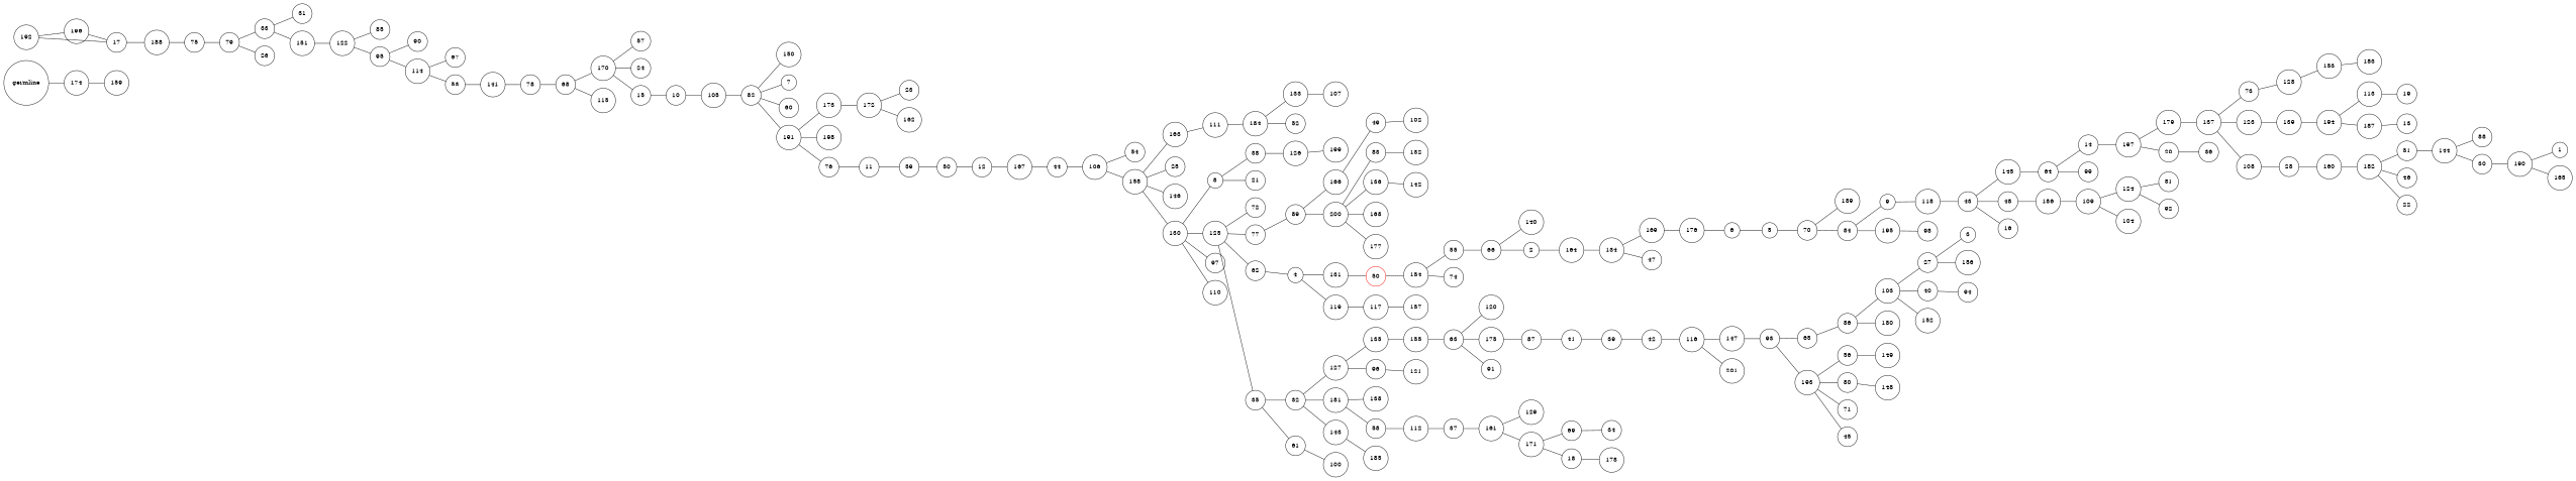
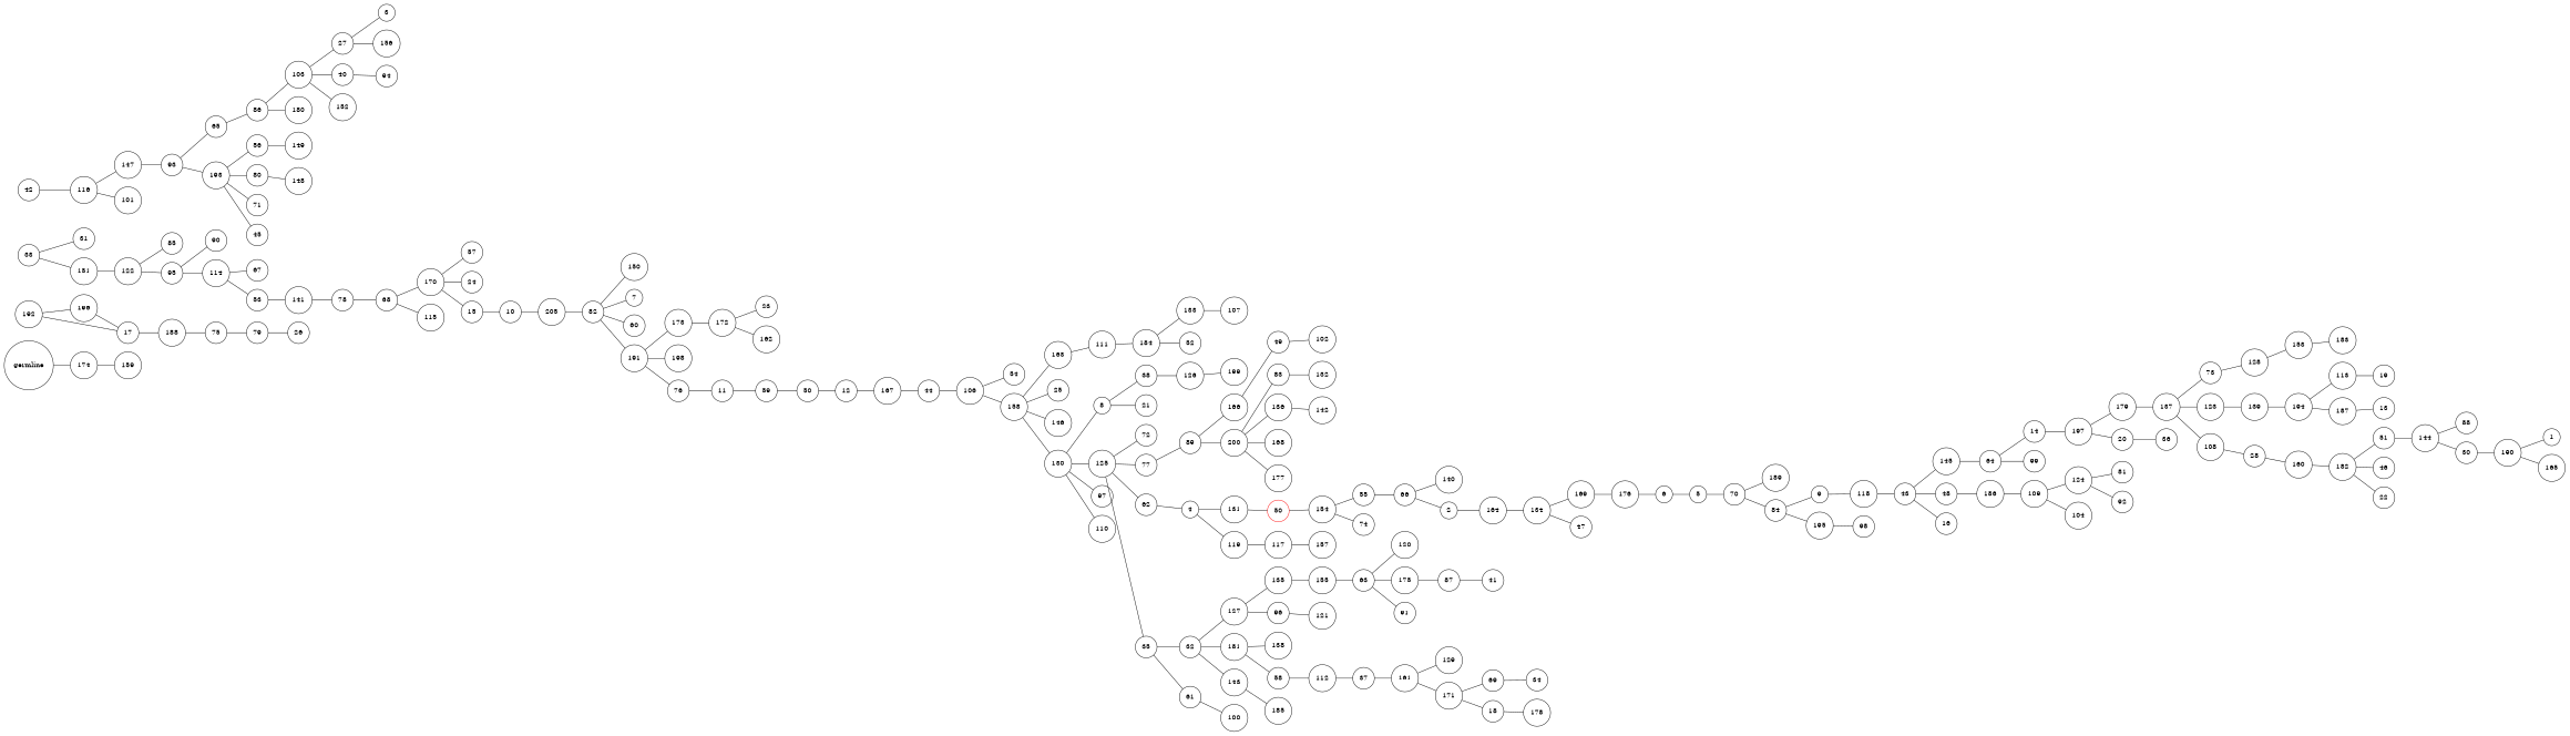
  graph {
    rankdir=LR
    splines=line
    node [shape=circle]
    n1 [label=germline]
    n2 [label=174]
    n3 [label=159]
    n4 [label=192]
    n5 [label=196]
    n6 [label=17]
    n7 [label=188]
    n8 [label=75]
    n9 [label=79]
    n10 [label=33]
    n11 [label=26]
    n12 [label=31]
    n13 [label=151]
    n14 [label=122]
    n15 [label=85]
    n16 [label=95]
    n17 [label=90]
    n18 [label=114]
    n19 [label=67]
    n20 [label=53]
    n21 [label=141]
    n22 [label=78]
    n23 [label=68]
    n24 [label=170]
    n25 [label=115]
    n26 [label=57]
    n27 [label=24]
    n28 [label=15]
    n29 [label=10]
-   n30 [label=105]
+   n30 [label=205]
    n31 [label=82]
    n32 [label=150]
    n33 [label=7]
    n34 [label=60]
    n35 [label=191]
    n36 [label=173]
    n37 [label=198]
    n38 [label=76]
    n39 [label=172]
    n40 [label=11]
    n41 [label=23]
    n42 [label=162]
    n43 [label=59]
    n44 [label=50]
    n45 [label=12]
    n46 [label=167]
    n47 [label=44]
    n48 [label=106]
    n49 [label=54]
    n50 [label=158]
    n51 [label=163]
    n52 [label=25]
    n53 [label=146]
    n54 [label=130]
    n55 [label=111]
    n56 [label=8]
    n57 [label=125]
    n58 [label=97]
    n59 [label=110]
    n60 [label=184]
    n61 [label=133]
    n62 [label=52]
    n63 [label=107]
    n64 [label=38]
    n65 [label=21]
    n66 [label=72]
    n67 [label=77]
    n68 [label=62]
    n69 [label=35]
    n70 [label=126]
    n71 [label=199]
    n72 [label=89]
    n73 [label=4]
    n74 [label=32]
    n75 [label=61]
    n76 [label=166]
    n77 [label=200]
    n78 [label=49]
    n79 [label=83]
    n80 [label=136]
    n81 [label=168]
    n82 [label=177]
    n83 [label=102]
    n84 [label=132]
    n85 [label=142]
    n86 [label=131]
    n87 [label=119]
    n88 [color=red label=50]
    n89 [label=117]
    n90 [label=154]
    n91 [label=55]
    n92 [label=74]
    n93 [label=66]
    n94 [label=140]
    n95 [label=2]
    n96 [label=164]
    n97 [label=134]
    n98 [label=169]
    n99 [label=47]
    n100 [label=176]
    n101 [label=6]
    n102 [label=5]
    n103 [label=70]
    n104 [label=189]
    n105 [label=84]
    n106 [label=9]
    n107 [label=195]
    n108 [label=118]
    n109 [label=98]
    n110 [label=43]
    n111 [label=145]
    n112 [label=48]
    n113 [label=16]
    n114 [label=64]
    n115 [label=186]
    n116 [label=14]
    n117 [label=99]
    n118 [label=197]
    n119 [label=179]
    n120 [label=20]
    n121 [label=137]
    n122 [label=36]
    n123 [label=73]
    n124 [label=123]
    n125 [label=108]
    n126 [label=128]
    n127 [label=139]
    n128 [label=28]
    n129 [label=153]
    n130 [label=183]
    n131 [label=194]
    n132 [label=113]
    n133 [label=187]
    n134 [label=19]
    n135 [label=13]
    n136 [label=160]
    n137 [label=182]
    n138 [label=51]
    n139 [label=46]
    n140 [label=22]
    n141 [label=144]
    n142 [label=88]
    n143 [label=30]
    n144 [label=190]
    n145 [label=1]
    n146 [label=165]
    n147 [label=109]
    n148 [label=124]
    n149 [label=104]
    n150 [label=81]
    n151 [label=92]
    n152 [label=157]
    n153 [label=127]
    n154 [label=181]
    n155 [label=143]
    n156 [label=100]
    n157 [label=135]
    n158 [label=96]
    n159 [label=138]
    n160 [label=58]
    n161 [label=185]
    n162 [label=155]
    n163 [label=121]
    n164 [label=63]
    n165 [label=120]
    n166 [label=175]
    n167 [label=91]
    n168 [label=87]
    n169 [label=41]
-   n170 [label=39]
    n171 [label=42]
    n172 [label=116]
    n173 [label=147]
-   n174 [label=201]
+   n174 [label=101]
    n175 [label=93]
    n176 [label=65]
    n177 [label=193]
    n178 [label=86]
    n179 [label=56]
    n180 [label=80]
    n181 [label=71]
    n182 [label=45]
    n183 [label=103]
    n184 [label=180]
    n185 [label=27]
    n186 [label=40]
    n187 [label=152]
    n188 [label=3]
    n189 [label=156]
    n190 [label=94]
    n191 [label=149]
    n192 [label=148]
    n193 [label=112]
    n194 [label=37]
    n195 [label=161]
    n196 [label=129]
    n197 [label=171]
    n198 [label=69]
    n199 [label=18]
    n200 [label=34]
    n201 [label=178]
    n1 -- n2
    n2 -- n3
    n4 -- n5
    n5 -- n6
    n6 -- n4
    n6 -- n7
    n7 -- n8
    n8 -- n9
-   n9 -- n10
    n9 -- n11
    n10 -- n12
    n10 -- n13
    n13 -- n14
    n14 -- n15
    n14 -- n16
    n16 -- n17
    n16 -- n18
    n18 -- n19
    n18 -- n20
    n20 -- n21
    n21 -- n22
    n22 -- n23
    n23 -- n24
    n23 -- n25
    n24 -- n26
    n24 -- n27
    n24 -- n28
    n28 -- n29
    n29 -- n30
    n30 -- n31
    n31 -- n32
    n31 -- n33
    n31 -- n34
    n31 -- n35
    n35 -- n36
    n35 -- n37
    n35 -- n38
    n36 -- n39
    n38 -- n40
    n39 -- n41
    n39 -- n42
    n40 -- n43
    n43 -- n44
    n44 -- n45
    n45 -- n46
    n46 -- n47
    n47 -- n48
    n48 -- n49
    n48 -- n50
    n50 -- n51
    n50 -- n52
    n50 -- n53
    n50 -- n54
    n51 -- n55
    n54 -- n56
    n54 -- n57
    n54 -- n58
    n54 -- n59
    n55 -- n60
    n56 -- n64
    n56 -- n65
    n57 -- n66
    n57 -- n67
    n57 -- n68
    n57 -- n69
    n60 -- n61
    n60 -- n62
    n61 -- n63
    n64 -- n70
    n67 -- n72
    n68 -- n73
    n69 -- n74
    n69 -- n75
    n70 -- n71
    n72 -- n76
    n72 -- n77
    n73 -- n86
    n73 -- n87
    n74 -- n153
    n74 -- n154
    n74 -- n155
    n75 -- n156
    n76 -- n78
    n77 -- n79
    n77 -- n80
    n77 -- n81
    n77 -- n82
    n78 -- n83
    n79 -- n84
    n80 -- n85
    n86 -- n88
    n87 -- n89
    n88 -- n90
    n89 -- n152
    n90 -- n91
    n90 -- n92
    n91 -- n93
    n93 -- n94
    n93 -- n95
    n95 -- n96
    n96 -- n97
    n97 -- n98
    n97 -- n99
    n98 -- n100
    n100 -- n101
    n101 -- n102
    n102 -- n103
    n103 -- n104
    n103 -- n105
    n105 -- n106
    n105 -- n107
    n106 -- n108
    n107 -- n109
    n108 -- n110
    n110 -- n111
    n110 -- n112
    n110 -- n113
    n111 -- n114
    n112 -- n115
    n114 -- n116
    n114 -- n117
    n115 -- n147
    n116 -- n118
    n118 -- n119
    n118 -- n120
    n119 -- n121
    n120 -- n122
    n121 -- n123
    n121 -- n124
    n121 -- n125
    n123 -- n126
    n124 -- n127
    n125 -- n128
    n126 -- n129
    n127 -- n131
    n128 -- n136
    n129 -- n130
    n131 -- n132
    n131 -- n133
    n132 -- n134
    n133 -- n135
    n136 -- n137
    n137 -- n138
    n137 -- n139
    n137 -- n140
    n138 -- n141
    n141 -- n142
    n141 -- n143
    n143 -- n144
    n144 -- n145
    n144 -- n146
    n147 -- n148
    n147 -- n149
    n148 -- n150
    n148 -- n151
    n153 -- n157
    n153 -- n158
    n154 -- n159
    n154 -- n160
    n155 -- n161
    n157 -- n162
    n158 -- n163
    n160 -- n193
    n162 -- n164
    n164 -- n165
    n164 -- n166
    n164 -- n167
    n166 -- n168
    n168 -- n169
-   n169 -- n170
-   n170 -- n171
    n171 -- n172
    n172 -- n173
    n172 -- n174
    n173 -- n175
    n175 -- n176
    n175 -- n177
    n176 -- n178
    n177 -- n179
    n177 -- n180
    n177 -- n181
    n177 -- n182
    n178 -- n183
    n178 -- n184
    n179 -- n191
    n180 -- n192
    n183 -- n185
    n183 -- n186
    n183 -- n187
    n185 -- n188
    n185 -- n189
    n186 -- n190
    n193 -- n194
    n194 -- n195
    n195 -- n196
    n195 -- n197
    n197 -- n198
    n197 -- n199
    n198 -- n200
    n199 -- n201
  }
